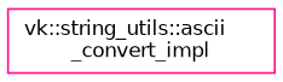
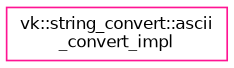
  digraph {
    rankdir=TB
-   n1 [color=deeppink fillcolor=white fontname=Helvetica fontsize=10 height=0.2 label="vk::string_utils::ascii\l_convert_impl" shape=record style=filled width=0.4]
+   n1 [color=deeppink fillcolor=white fontname=Helvetica fontsize=10 height=0.2 label="vk::string_convert::ascii\l_convert_impl" shape=record style=filled width=0.4]
  }
